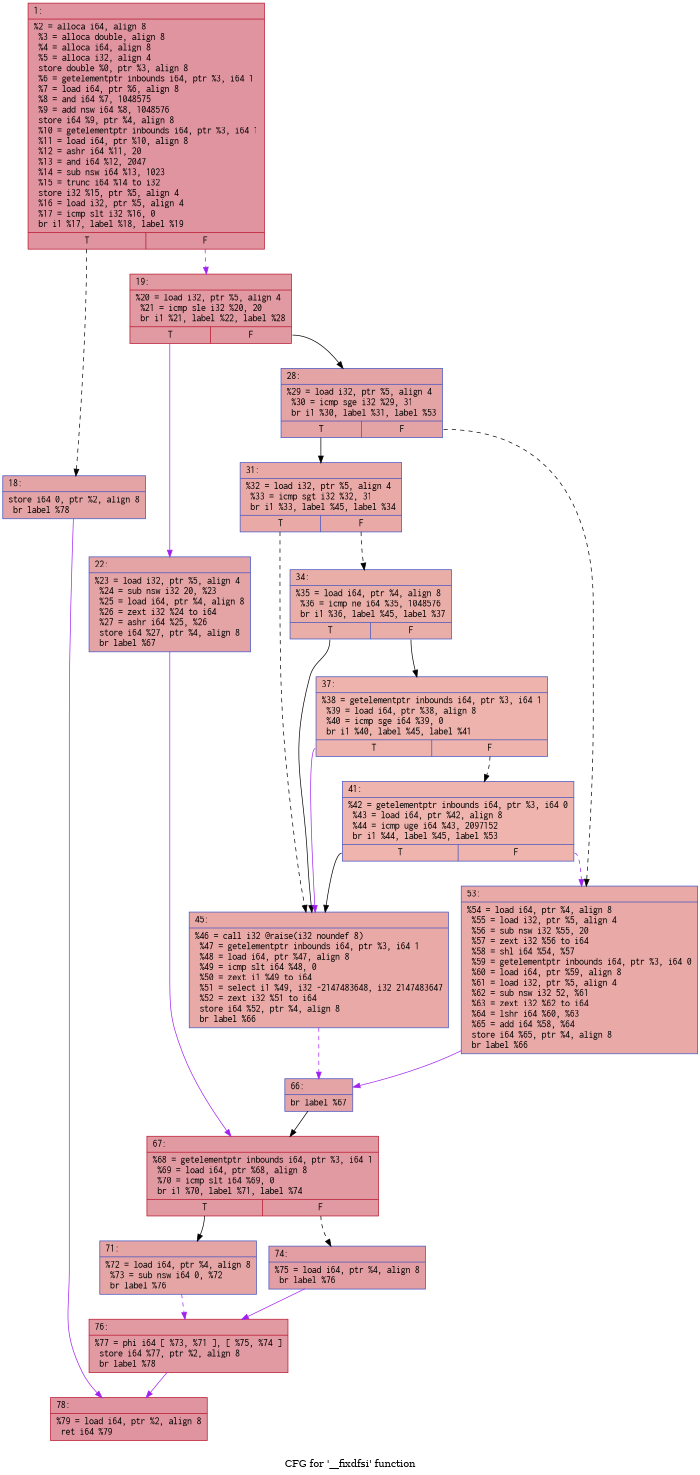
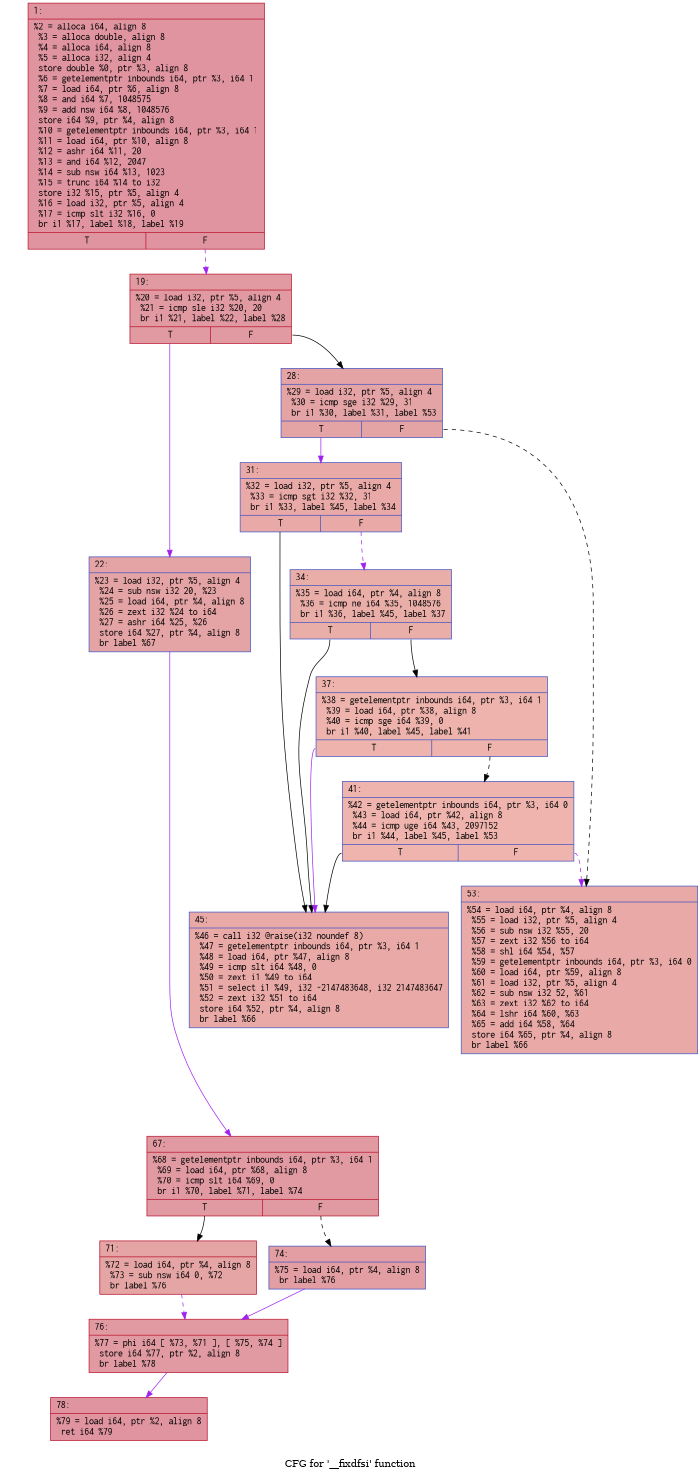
  digraph {
    label="CFG for '__fixdfsi' function"
    node [color="#3d50c3ff" fillcolor="#c32e3170" fontname=Courier shape=record style=filled]
    edge [color=black style=solid]
    n1 [color="#b70d28ff" fillcolor="#b70d2870" label="{1:\l|  %2 = alloca i64, align 8\l  %3 = alloca double, align 8\l  %4 = alloca i64, align 8\l  %5 = alloca i32, align 4\l  store double %0, ptr %3, align 8\l  %6 = getelementptr inbounds i64, ptr %3, i64 1\l  %7 = load i64, ptr %6, align 8\l  %8 = and i64 %7, 1048575\l  %9 = add nsw i64 %8, 1048576\l  store i64 %9, ptr %4, align 8\l  %10 = getelementptr inbounds i64, ptr %3, i64 1\l  %11 = load i64, ptr %10, align 8\l  %12 = ashr i64 %11, 20\l  %13 = and i64 %12, 2047\l  %14 = sub nsw i64 %13, 1023\l  %15 = trunc i64 %14 to i32\l  store i32 %15, ptr %5, align 4\l  %16 = load i32, ptr %5, align 4\l  %17 = icmp slt i32 %16, 0\l  br i1 %17, label %18, label %19\l|{<s0>T|<s1>F}}"]
-   n2 [label="{18:\l|  store i64 0, ptr %2, align 8\l  br label %78\l}"]
    n3 [color="#b70d28ff" fillcolor="#bb1b2c70" label="{19:\l|  %20 = load i32, ptr %5, align 4\l  %21 = icmp sle i32 %20, 20\l  br i1 %21, label %22, label %28\l|{<s0>T|<s1>F}}"]
    n4 [color="#b70d28ff" fillcolor="#b70d2870" label="{78:\l|  %79 = load i64, ptr %2, align 8\l  ret i64 %79\l}"]
    n5 [label="{22:\l|  %23 = load i32, ptr %5, align 4\l  %24 = sub nsw i32 20, %23\l  %25 = load i64, ptr %4, align 8\l  %26 = zext i32 %24 to i64\l  %27 = ashr i64 %25, %26\l  store i64 %27, ptr %4, align 8\l  br label %67\l}"]
    n6 [label="{28:\l|  %29 = load i32, ptr %5, align 4\l  %30 = icmp sge i32 %29, 31\l  br i1 %30, label %31, label %53\l|{<s0>T|<s1>F}}"]
    n7 [color="#b70d28ff" fillcolor="#bb1b2c70" label="{67:\l|  %68 = getelementptr inbounds i64, ptr %3, i64 1\l  %69 = load i64, ptr %68, align 8\l  %70 = icmp slt i64 %69, 0\l  br i1 %70, label %71, label %74\l|{<s0>T|<s1>F}}"]
    n8 [fillcolor="#ca3b3770" label="{31:\l|  %32 = load i32, ptr %5, align 4\l  %33 = icmp sgt i32 %32, 31\l  br i1 %33, label %45, label %34\l|{<s0>T|<s1>F}}"]
    n9 [fillcolor="#ca3b3770" label="{53:\l|  %54 = load i64, ptr %4, align 8\l  %55 = load i32, ptr %5, align 4\l  %56 = sub nsw i32 %55, 20\l  %57 = zext i32 %56 to i64\l  %58 = shl i64 %54, %57\l  %59 = getelementptr inbounds i64, ptr %3, i64 0\l  %60 = load i64, ptr %59, align 8\l  %61 = load i32, ptr %5, align 4\l  %62 = sub nsw i32 52, %61\l  %63 = zext i32 %62 to i64\l  %64 = lshr i64 %60, %63\l  %65 = add i64 %58, %64\l  store i64 %65, ptr %4, align 8\l  br label %66\l}"]
-   n10 [fillcolor="#c5333470" label="{71:\l|  %72 = load i64, ptr %4, align 8\l  %73 = sub nsw i64 0, %72\l  br label %76\l}"]
+   n10 [color="#b70d28ff" fillcolor="#c5333470" label="{71:\l|  %72 = load i64, ptr %4, align 8\l  %73 = sub nsw i64 0, %72\l  br label %76\l}"]
    n11 [fillcolor="#be242e70" label="{74:\l|  %75 = load i64, ptr %4, align 8\l  br label %76\l}"]
    n12 [fillcolor="#ca3b3770" label="{45:\l|  %46 = call i32 @raise(i32 noundef 8)\l  %47 = getelementptr inbounds i64, ptr %3, i64 1\l  %48 = load i64, ptr %47, align 8\l  %49 = icmp slt i64 %48, 0\l  %50 = zext i1 %49 to i64\l  %51 = select i1 %49, i32 -2147483648, i32 2147483647\l  %52 = zext i32 %51 to i64\l  store i64 %52, ptr %4, align 8\l  br label %66\l}"]
    n13 [fillcolor="#d0473d70" label="{34:\l|  %35 = load i64, ptr %4, align 8\l  %36 = icmp ne i64 %35, 1048576\l  br i1 %36, label %45, label %37\l|{<s0>T|<s1>F}}"]
-   n14 [label="{66:\l|  br label %67\l}"]
    n15 [color="#b70d28ff" fillcolor="#bb1b2c70" label="{76:\l|  %77 = phi i64 [ %73, %71 ], [ %75, %74 ]\l  store i64 %77, ptr %2, align 8\l  br label %78\l}"]
    n16 [fillcolor="#d6524470" label="{37:\l|  %38 = getelementptr inbounds i64, ptr %3, i64 1\l  %39 = load i64, ptr %38, align 8\l  %40 = icmp sge i64 %39, 0\l  br i1 %40, label %45, label %41\l|{<s0>T|<s1>F}}"]
    n17 [fillcolor="#d8564670" label="{41:\l|  %42 = getelementptr inbounds i64, ptr %3, i64 0\l  %43 = load i64, ptr %42, align 8\l  %44 = icmp uge i64 %43, 2097152\l  br i1 %44, label %45, label %53\l|{<s0>T|<s1>F}}"]
-   n1 -> n2 [style=dashed tailport=s0]
    n1 -> n3 [color=purple style=dashed tailport=s1]
-   n2 -> n4 [color=purple]
    n3 -> n5 [color=purple tailport=s0]
    n3 -> n6 [tailport=s1]
    n5 -> n7 [color=purple]
-   n6 -> n8 [tailport=s0]
+   n6 -> n8 [color=purple tailport=s0]
    n6 -> n9 [style=dashed tailport=s1]
    n7 -> n10 [tailport=s0]
    n7 -> n11 [style=dashed tailport=s1]
-   n8 -> n12 [style=dashed tailport=s0]
-   n8 -> n13 [style=dashed tailport=s1]
-   n9 -> n14 [color=purple]
+   n8 -> n12 [tailport=s0]
+   n8 -> n13 [color=purple style=dashed tailport=s1]
    n10 -> n15 [color=purple style=dashed]
    n11 -> n15 [color=purple]
-   n12 -> n14 [color=purple style=dashed]
    n13 -> n12 [tailport=s0]
    n13 -> n16 [tailport=s1]
-   n14 -> n7
    n15 -> n4 [color=purple]
    n16 -> n12 [color=purple tailport=s0]
    n16 -> n17 [style=dashed tailport=s1]
    n17 -> n9 [color=purple style=dashed tailport=s1]
    n17 -> n12 [tailport=s0]
  }
